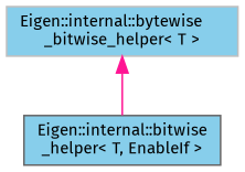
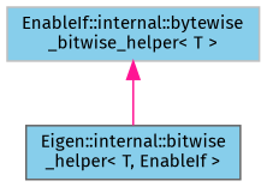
  digraph {
    fontname="Fira Sans"
    node [fillcolor=skyblue fontname="Fira Sans" fontsize=10 shape=box style=filled]
    n1 [color=gray40 fontcolor=black height=0.2 label="Eigen::internal::bitwise\l_helper\< T, EnableIf \>" width=0.4]
-   n2 [color=grey75 height=0.2 label="Eigen::internal::bytewise\l_bitwise_helper\< T \>" width=0.4]
+   n2 [color=grey75 height=0.2 label="EnableIf::internal::bytewise\l_bitwise_helper\< T \>" width=0.4]
    n2 -> n1 [color=deeppink dir=back fontname="Fira Sans" fontsize=10 labelfontname=Helvetica labelfontsize=10 style=solid]
  }
